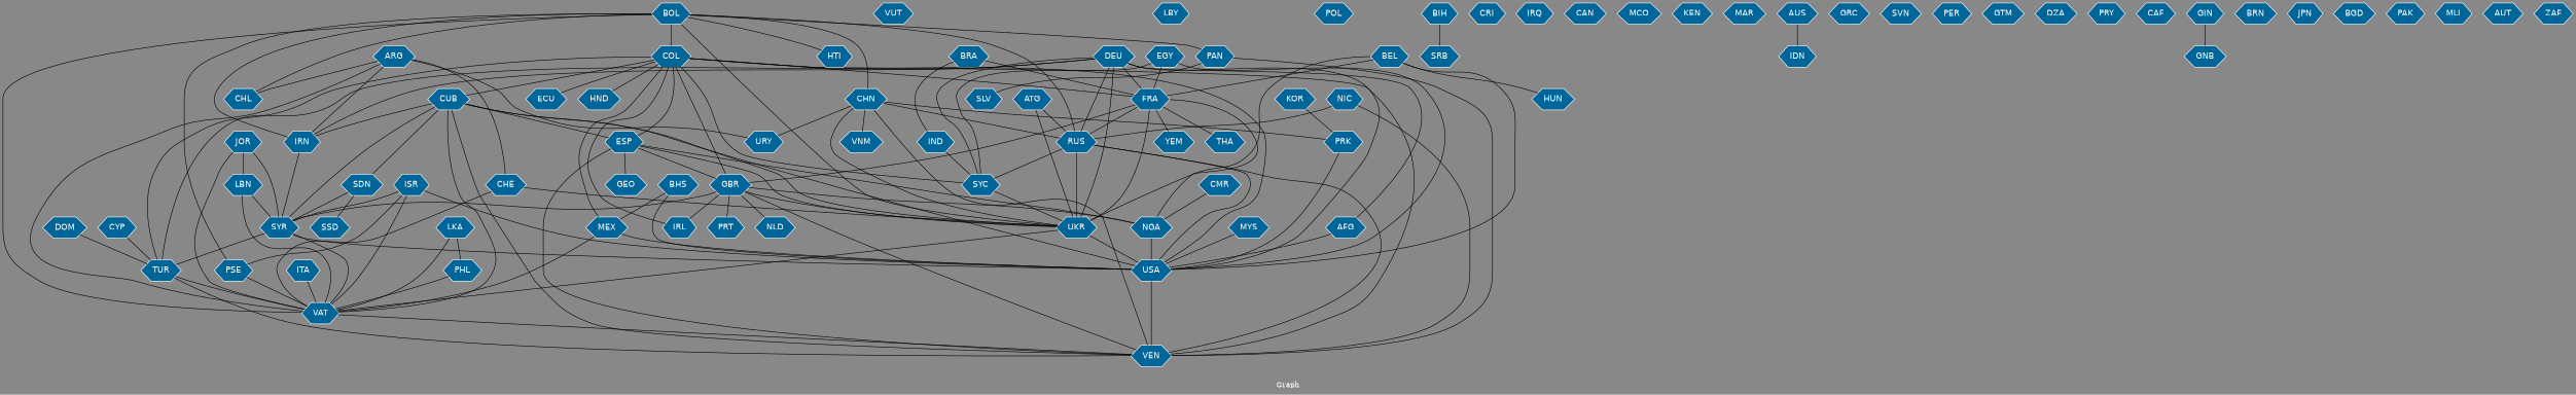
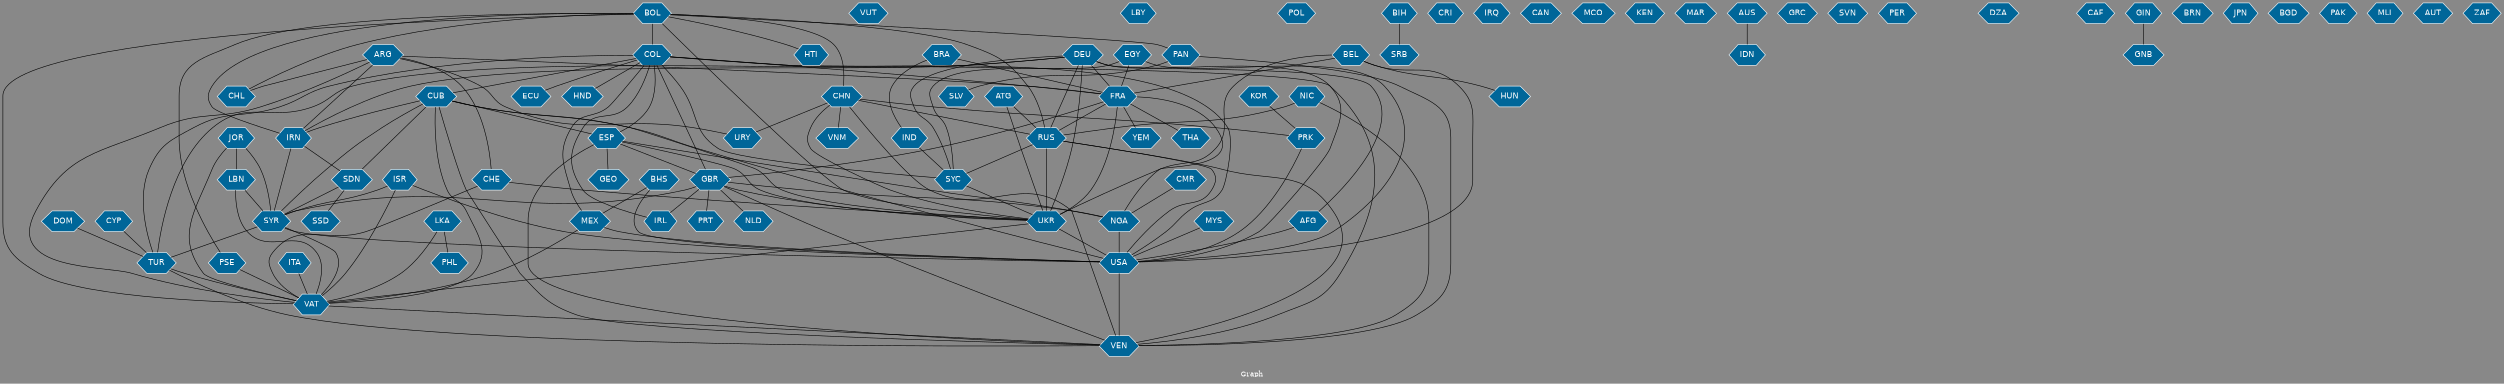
  graph {
    bgcolor="#888888"
    fontcolor=white
    fontsize=12
    label="Graph"
    node [color=white fillcolor="#006699" fontcolor=white fontname=Helvetica shape=hexagon style=filled]
    edge [arrowhead=open color=black fontcolor=white fontname=Courier fontsize=12 weight=1]
    n1 [label=URY]
    n2 [label=ARG]
    n3 [label=FRA]
    n4 [label=VAT]
    n5 [label=IRN]
    n6 [label=CHE]
    n7 [label=CHL]
    n8 [label=UKR]
    n9 [label=GBR]
    n10 [label=NGA]
    n11 [label=THA]
    n12 [label=RUS]
    n13 [label=YEM]
    n14 [label=VEN]
    n15 [label=SDN]
    n16 [label=SYR]
    n17 [label=CUB]
    n18 [label=USA]
    n19 [label=ESP]
    n20 [label=GEO]
    n21 [label=SSD]
    n22 [label=TUR]
    n23 [label=PRT]
    n24 [label=IRL]
    n25 [label=NLD]
    n26 [label=PAN]
    n27 [label=SLV]
    n28 [label=PRK]
    n29 [label=VUT]
    n30 [label=BRA]
    n31 [label=IND]
    n32 [label=SYC]
    n33 [label=COL]
    n34 [label=MEX]
    n35 [label=ECU]
    n36 [label=HND]
    n37 [label=KOR]
    n38 [label=EGY]
    n39 [label=DEU]
    n40 [label=AFG]
    n41 [label=LBY]
    n42 [label=POL]
    n43 [label=DOM]
    n44 [label=CHN]
    n45 [label=VNM]
    n46 [label=LBN]
    n47 [label=SRB]
    n48 [label=BIH]
    n49 [label=BOL]
    n50 [label=PSE]
    n51 [label=HTI]
    n52 [label=JOR]
    n53 [label=CRI]
    n54 [label=IRQ]
    n55 [label=BEL]
    n56 [label=HUN]
    n57 [label=ISR]
    n58 [label=CAN]
    n59 [label=MCO]
    n60 [label=NIC]
    n61 [label=ITA]
    n62 [label=KEN]
    n63 [label=MAR]
    n64 [label=AUS]
    n65 [label=IDN]
    n66 [label=CYP]
    n67 [label=GRC]
    n68 [label=MYS]
    n69 [label=SVN]
    n70 [label=PER]
-   n71 [label=GTM]
    n72 [label=LKA]
    n73 [label=PHL]
    n74 [label=DZA]
-   n75 [label=PRY]
    n76 [label=CAF]
    n77 [label=GNB]
    n78 [label=GIN]
    n79 [label=BRN]
    n80 [label=JPN]
    n81 [label=BGD]
    n82 [label=BHS]
    n83 [label=PAK]
    n84 [label=CMR]
    n85 [label=ATG]
    n86 [label=MLI]
    n87 [label=AUT]
    n88 [label=ZAF]
    n2 -- n1
+   n2 -- n3 [weight=3]
    n2 -- n4
    n2 -- n5 [weight=3]
    n2 -- n6
    n2 -- n7
    n3 -- n8 [weight=2]
    n3 -- n9
    n3 -- n10 [weight=2]
    n3 -- n11
    n3 -- n12 [weight=2]
    n3 -- n13
    n4 -- n14
+   n5 -- n15
    n5 -- n16
    n6 -- n4
    n6 -- n8
    n8 -- n4
    n8 -- n18 [weight=8]
    n9 -- n8
    n9 -- n10 [weight=2]
    n9 -- n14 [weight=3]
    n9 -- n16 [weight=2]
    n9 -- n23
    n9 -- n24
    n9 -- n25 [weight=3]
    n10 -- n18 [weight=5]
    n12 -- n8 [weight=67]
    n12 -- n14 [weight=3]
    n12 -- n18 [weight=3]
    n12 -- n32
    n15 -- n16
    n15 -- n21 [weight=5]
    n16 -- n4 [weight=4]
    n16 -- n18 [weight=2]
    n16 -- n22 [weight=2]
    n17 -- n4
    n17 -- n5
    n17 -- n8
    n17 -- n14
    n17 -- n15
    n17 -- n16
    n17 -- n18 [weight=9]
    n17 -- n19
    n18 -- n14 [weight=2]
    n19 -- n8
    n19 -- n9
    n19 -- n10
    n19 -- n14 [weight=3]
    n19 -- n20
    n22 -- n4
    n22 -- n14
    n26 -- n14
    n26 -- n27
    n28 -- n18
    n30 -- n3
    n30 -- n31
    n31 -- n32
    n32 -- n8 [weight=4]
    n33 -- n3
    n33 -- n9
    n33 -- n14 [weight=5]
    n33 -- n17
    n33 -- n18
    n33 -- n19
    n33 -- n22
    n33 -- n24
    n33 -- n32 [weight=2]
    n33 -- n34
    n33 -- n35 [weight=2]
    n33 -- n36
    n34 -- n4
    n34 -- n18
    n37 -- n28
    n38 -- n3
    n38 -- n18
    n38 -- n32 [weight=2]
    n39 -- n3 [weight=2]
    n39 -- n5
    n39 -- n8 [weight=8]
    n39 -- n12 [weight=5]
    n39 -- n18 [weight=4]
    n39 -- n22 [weight=2]
    n39 -- n32 [weight=2]
    n39 -- n40
    n40 -- n18 [weight=4]
    n43 -- n22
    n44 -- n1
    n44 -- n8 [weight=3]
    n44 -- n12 [weight=8]
    n44 -- n14 [weight=2]
    n44 -- n28 [weight=2]
    n44 -- n45 [weight=2]
    n46 -- n4
    n46 -- n16
    n48 -- n47 [weight=3]
    n49 -- n4 [weight=5]
    n49 -- n5
    n49 -- n7 [weight=4]
    n49 -- n8 [weight=2]
    n49 -- n12 [weight=2]
    n49 -- n26
    n49 -- n33 [weight=8]
    n49 -- n44
    n49 -- n50
    n49 -- n51
    n50 -- n4 [weight=3]
    n52 -- n4 [weight=3]
    n52 -- n16 [weight=2]
    n52 -- n46
    n55 -- n3
    n55 -- n8
    n55 -- n18
    n55 -- n56
    n57 -- n4 [weight=6]
    n57 -- n16
    n57 -- n18 [weight=2]
-   n57 -- n50
    n60 -- n12
    n60 -- n14
    n61 -- n4 [weight=3]
    n64 -- n65
    n66 -- n22
    n68 -- n18
    n72 -- n4
    n72 -- n73
-   n73 -- n4
    n78 -- n77
    n82 -- n18
    n82 -- n34
    n84 -- n10
    n85 -- n8
    n85 -- n12
  }
